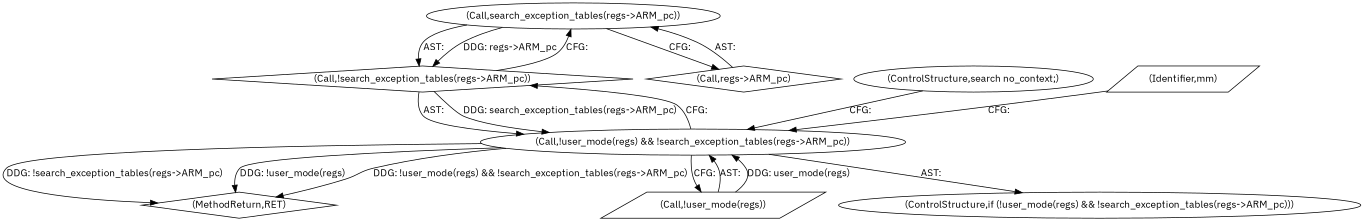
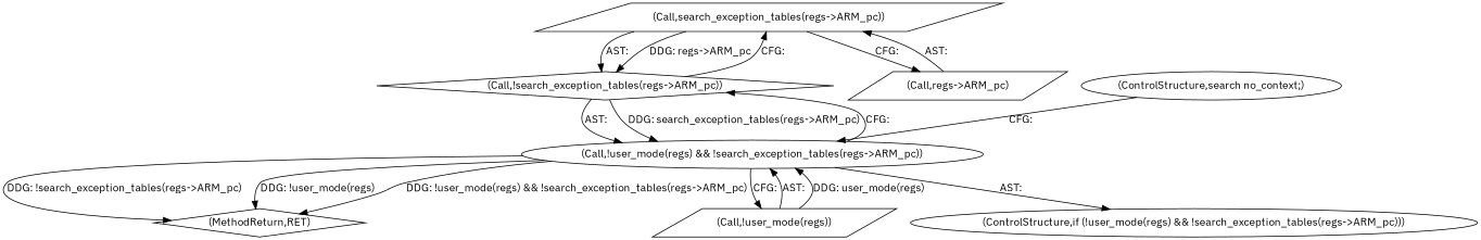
  digraph {
    fontname="IBM Plex Sans"
    node [fontname="IBM Plex Sans" shape=parallelogram]
    edge [fontname="IBM Plex Sans"]
-   n1 [label="(Call,search_exception_tables(regs->ARM_pc))" shape=ellipse]
+   n1 [label="(Call,search_exception_tables(regs->ARM_pc))"]
    n2 [label="(Call,!search_exception_tables(regs->ARM_pc))" shape=diamond]
-   n3 [label="(Call,regs->ARM_pc)" shape=diamond]
+   n3 [label="(Call,regs->ARM_pc)"]
    n4 [label="(Call,!user_mode(regs) && !search_exception_tables(regs->ARM_pc))" shape=ellipse]
    n5 [label="(MethodReturn,RET)" shape=diamond]
    n6 [label="(Call,!user_mode(regs))"]
    n7 [label="(ControlStructure,if (!user_mode(regs) && !search_exception_tables(regs->ARM_pc)))" shape=ellipse]
    n8 [label="(ControlStructure,search no_context;)" shape=ellipse]
-   n9 [label="(Identifier,mm)"]
    n1 -> n2 [label="AST: "]
    n1 -> n2 [label="DDG: regs->ARM_pc"]
    n1 -> n3 [label="CFG: "]
    n2 -> n1 [label="CFG: "]
    n2 -> n4 [label="AST: "]
    n2 -> n4 [label="DDG: search_exception_tables(regs->ARM_pc)"]
    n3 -> n1 [label="AST: "]
    n4 -> n2 [label="CFG: "]
    n4 -> n5 [label="DDG: !search_exception_tables(regs->ARM_pc)"]
    n4 -> n5 [label="DDG: !user_mode(regs)"]
    n4 -> n5 [label="DDG: !user_mode(regs) && !search_exception_tables(regs->ARM_pc)"]
    n4 -> n6 [label="CFG: "]
    n4 -> n7 [label="AST: "]
    n6 -> n4 [label="AST: "]
    n6 -> n4 [label="DDG: user_mode(regs)"]
    n8 -> n4 [label="CFG: "]
-   n9 -> n4 [label="CFG: "]
  }
